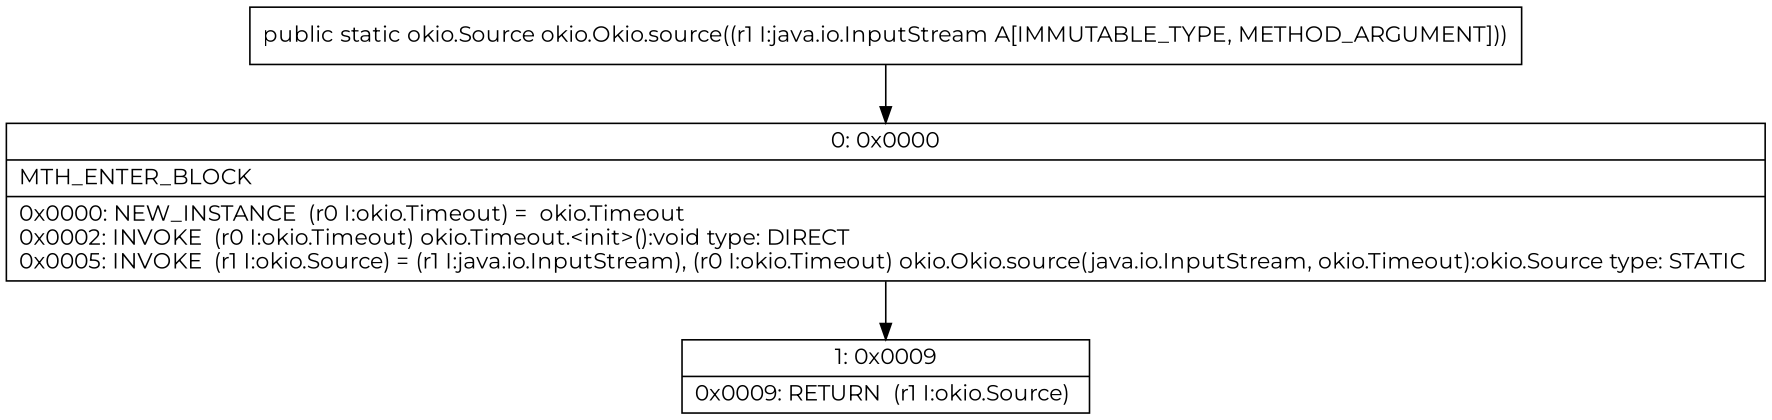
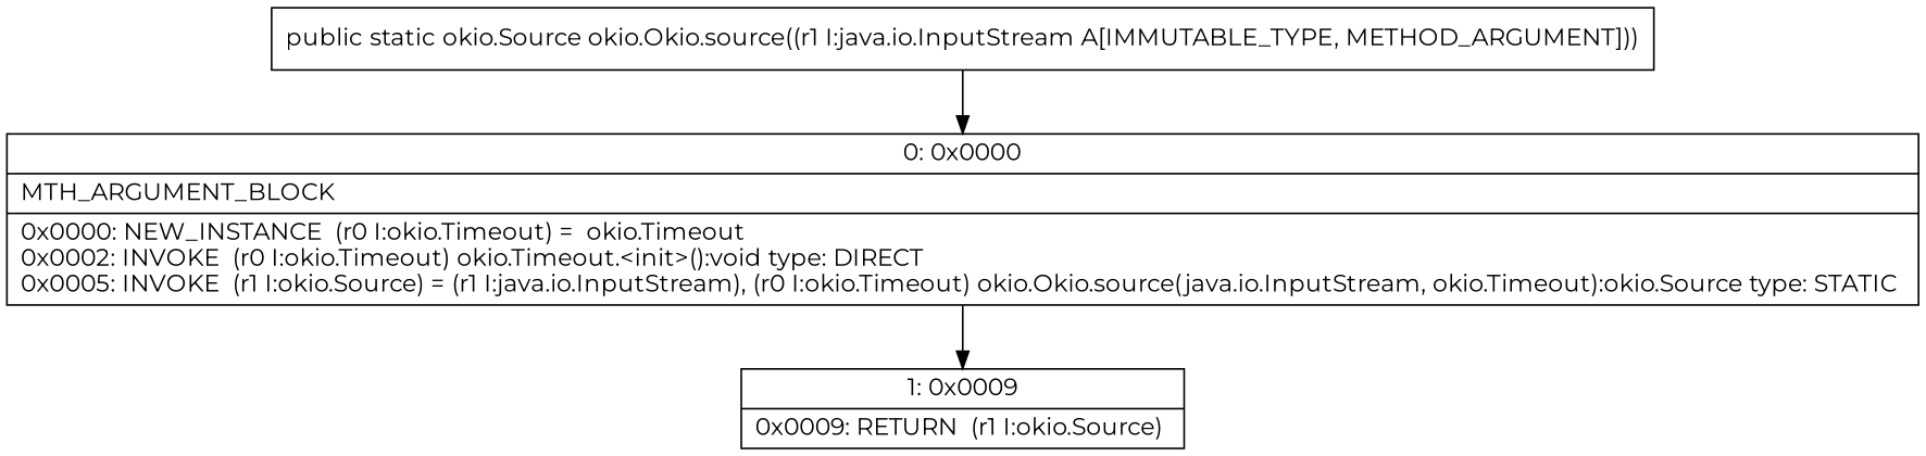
  digraph {
    fontname=Montserrat
    node [shape=record fontname=Montserrat]
    edge [fontname=Montserrat]
-   n1 [label="{0\:\ 0x0000|MTH_ENTER_BLOCK\l|0x0000: NEW_INSTANCE  (r0 I:okio.Timeout) =  okio.Timeout \l0x0002: INVOKE  (r0 I:okio.Timeout) okio.Timeout.\<init\>():void type: DIRECT \l0x0005: INVOKE  (r1 I:okio.Source) = (r1 I:java.io.InputStream), (r0 I:okio.Timeout) okio.Okio.source(java.io.InputStream, okio.Timeout):okio.Source type: STATIC \l}"]
+   n1 [label="{0\:\ 0x0000|MTH_ARGUMENT_BLOCK\l|0x0000: NEW_INSTANCE  (r0 I:okio.Timeout) =  okio.Timeout \l0x0002: INVOKE  (r0 I:okio.Timeout) okio.Timeout.\<init\>():void type: DIRECT \l0x0005: INVOKE  (r1 I:okio.Source) = (r1 I:java.io.InputStream), (r0 I:okio.Timeout) okio.Okio.source(java.io.InputStream, okio.Timeout):okio.Source type: STATIC \l}"]
    n2 [label="{1\:\ 0x0009|0x0009: RETURN  (r1 I:okio.Source) \l}"]
    n3 [label="{public static okio.Source okio.Okio.source((r1 I:java.io.InputStream A[IMMUTABLE_TYPE, METHOD_ARGUMENT])) }"]
    n1 -> n2
    n3 -> n1
  }
